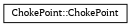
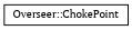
  digraph {
    rankdir=LR
    fontname="PT Serif"
-   n1 [color=black fillcolor=white fontname="PT Serif" fontsize=10 height=0.2 label="ChokePoint::ChokePoint" shape=record style=filled width=0.4]
+   n1 [color=black fillcolor=white fontname="PT Serif" fontsize=10 height=0.2 label="Overseer::ChokePoint" shape=record style=filled width=0.4]
  }
